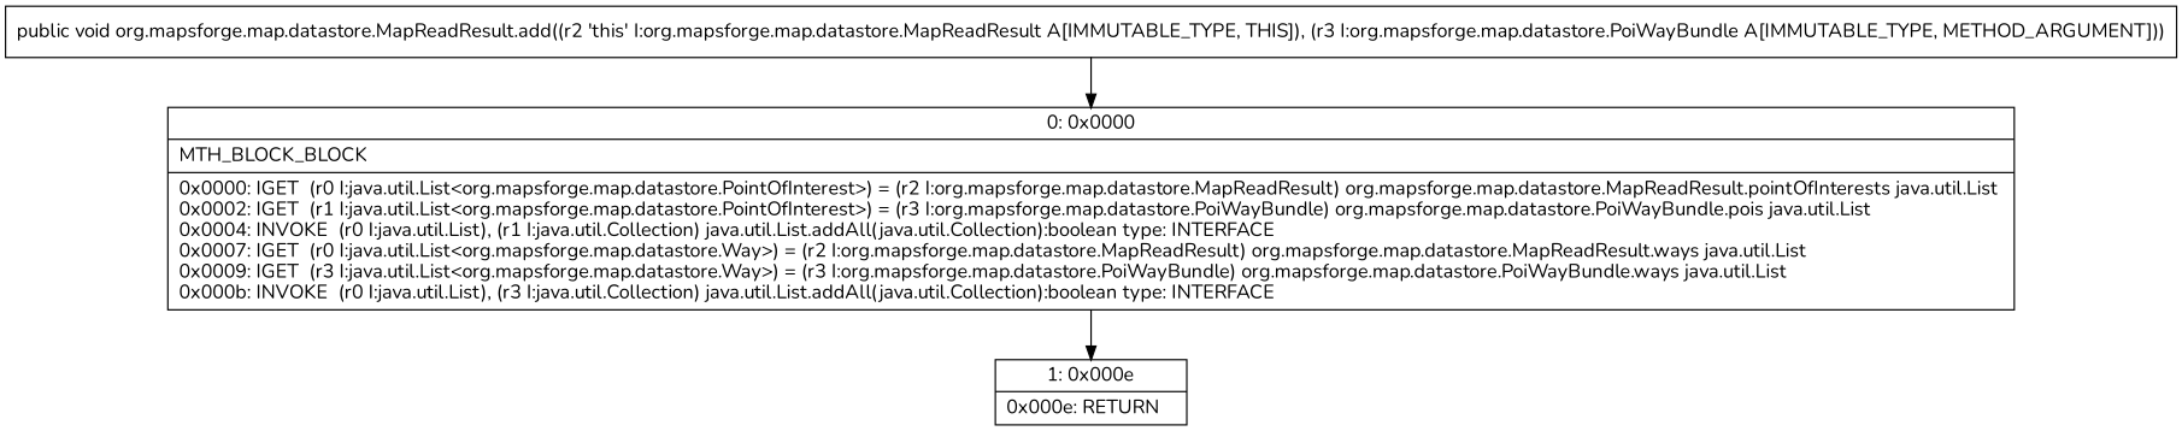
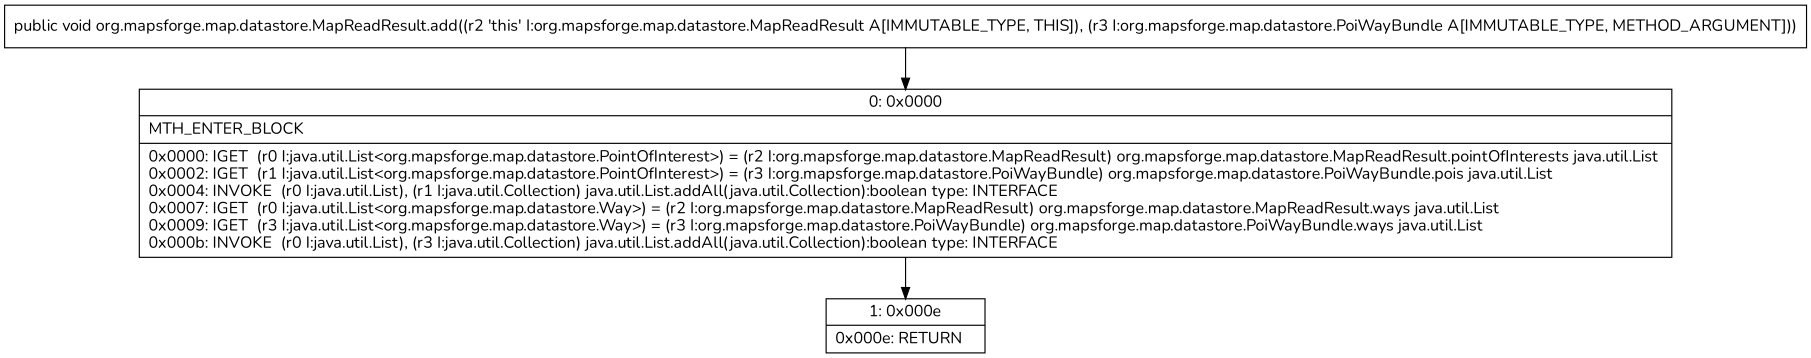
  digraph {
    fontname=Nunito
    node [shape=record fontname=Nunito]
    edge [fontname=Nunito]
-   n1 [label="{0\:\ 0x0000|MTH_BLOCK_BLOCK\l|0x0000: IGET  (r0 I:java.util.List\<org.mapsforge.map.datastore.PointOfInterest\>) = (r2 I:org.mapsforge.map.datastore.MapReadResult) org.mapsforge.map.datastore.MapReadResult.pointOfInterests java.util.List \l0x0002: IGET  (r1 I:java.util.List\<org.mapsforge.map.datastore.PointOfInterest\>) = (r3 I:org.mapsforge.map.datastore.PoiWayBundle) org.mapsforge.map.datastore.PoiWayBundle.pois java.util.List \l0x0004: INVOKE  (r0 I:java.util.List), (r1 I:java.util.Collection) java.util.List.addAll(java.util.Collection):boolean type: INTERFACE \l0x0007: IGET  (r0 I:java.util.List\<org.mapsforge.map.datastore.Way\>) = (r2 I:org.mapsforge.map.datastore.MapReadResult) org.mapsforge.map.datastore.MapReadResult.ways java.util.List \l0x0009: IGET  (r3 I:java.util.List\<org.mapsforge.map.datastore.Way\>) = (r3 I:org.mapsforge.map.datastore.PoiWayBundle) org.mapsforge.map.datastore.PoiWayBundle.ways java.util.List \l0x000b: INVOKE  (r0 I:java.util.List), (r3 I:java.util.Collection) java.util.List.addAll(java.util.Collection):boolean type: INTERFACE \l}"]
+   n1 [label="{0\:\ 0x0000|MTH_ENTER_BLOCK\l|0x0000: IGET  (r0 I:java.util.List\<org.mapsforge.map.datastore.PointOfInterest\>) = (r2 I:org.mapsforge.map.datastore.MapReadResult) org.mapsforge.map.datastore.MapReadResult.pointOfInterests java.util.List \l0x0002: IGET  (r1 I:java.util.List\<org.mapsforge.map.datastore.PointOfInterest\>) = (r3 I:org.mapsforge.map.datastore.PoiWayBundle) org.mapsforge.map.datastore.PoiWayBundle.pois java.util.List \l0x0004: INVOKE  (r0 I:java.util.List), (r1 I:java.util.Collection) java.util.List.addAll(java.util.Collection):boolean type: INTERFACE \l0x0007: IGET  (r0 I:java.util.List\<org.mapsforge.map.datastore.Way\>) = (r2 I:org.mapsforge.map.datastore.MapReadResult) org.mapsforge.map.datastore.MapReadResult.ways java.util.List \l0x0009: IGET  (r3 I:java.util.List\<org.mapsforge.map.datastore.Way\>) = (r3 I:org.mapsforge.map.datastore.PoiWayBundle) org.mapsforge.map.datastore.PoiWayBundle.ways java.util.List \l0x000b: INVOKE  (r0 I:java.util.List), (r3 I:java.util.Collection) java.util.List.addAll(java.util.Collection):boolean type: INTERFACE \l}"]
    n2 [label="{1\:\ 0x000e|0x000e: RETURN   \l}"]
    n3 [label="{public void org.mapsforge.map.datastore.MapReadResult.add((r2 'this' I:org.mapsforge.map.datastore.MapReadResult A[IMMUTABLE_TYPE, THIS]), (r3 I:org.mapsforge.map.datastore.PoiWayBundle A[IMMUTABLE_TYPE, METHOD_ARGUMENT])) }"]
    n1 -> n2
    n3 -> n1
  }
